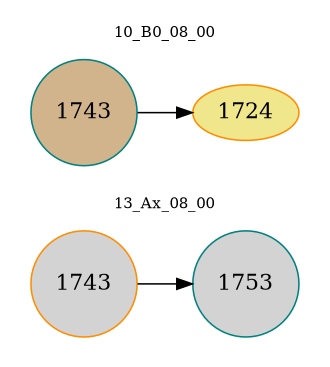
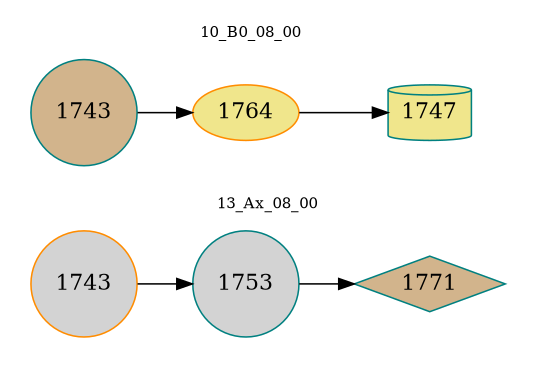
  digraph {
    rankdir=LR
    node [color=teal fillcolor=lightgrey shape=circle style=filled]
    edge [color=black]
    n1 [color=darkorange label=1743]
    n2 [label=1753]
+   n3 [fillcolor=tan label=1771 shape=diamond]
    n4 [fillcolor=tan label=1743]
-   n5 [color=darkorange fillcolor=khaki label=1724 shape=ellipse]
+   n5 [color=darkorange fillcolor=khaki label=1764 shape=ellipse]
+   n6 [fillcolor=khaki label=1747 shape=cylinder]
    subgraph cluster_1 {
      color=white
      fontsize=10
      label="13_Ax_08_00"
      n1
      n2
+     n3
    }
    subgraph cluster_2 {
      color=white
      fontsize=10
      label="10_B0_08_00"
      n4
      n5
+     n6
    }
    n1 -> n2
+   n2 -> n3
    n4 -> n5
+   n5 -> n6
  }
